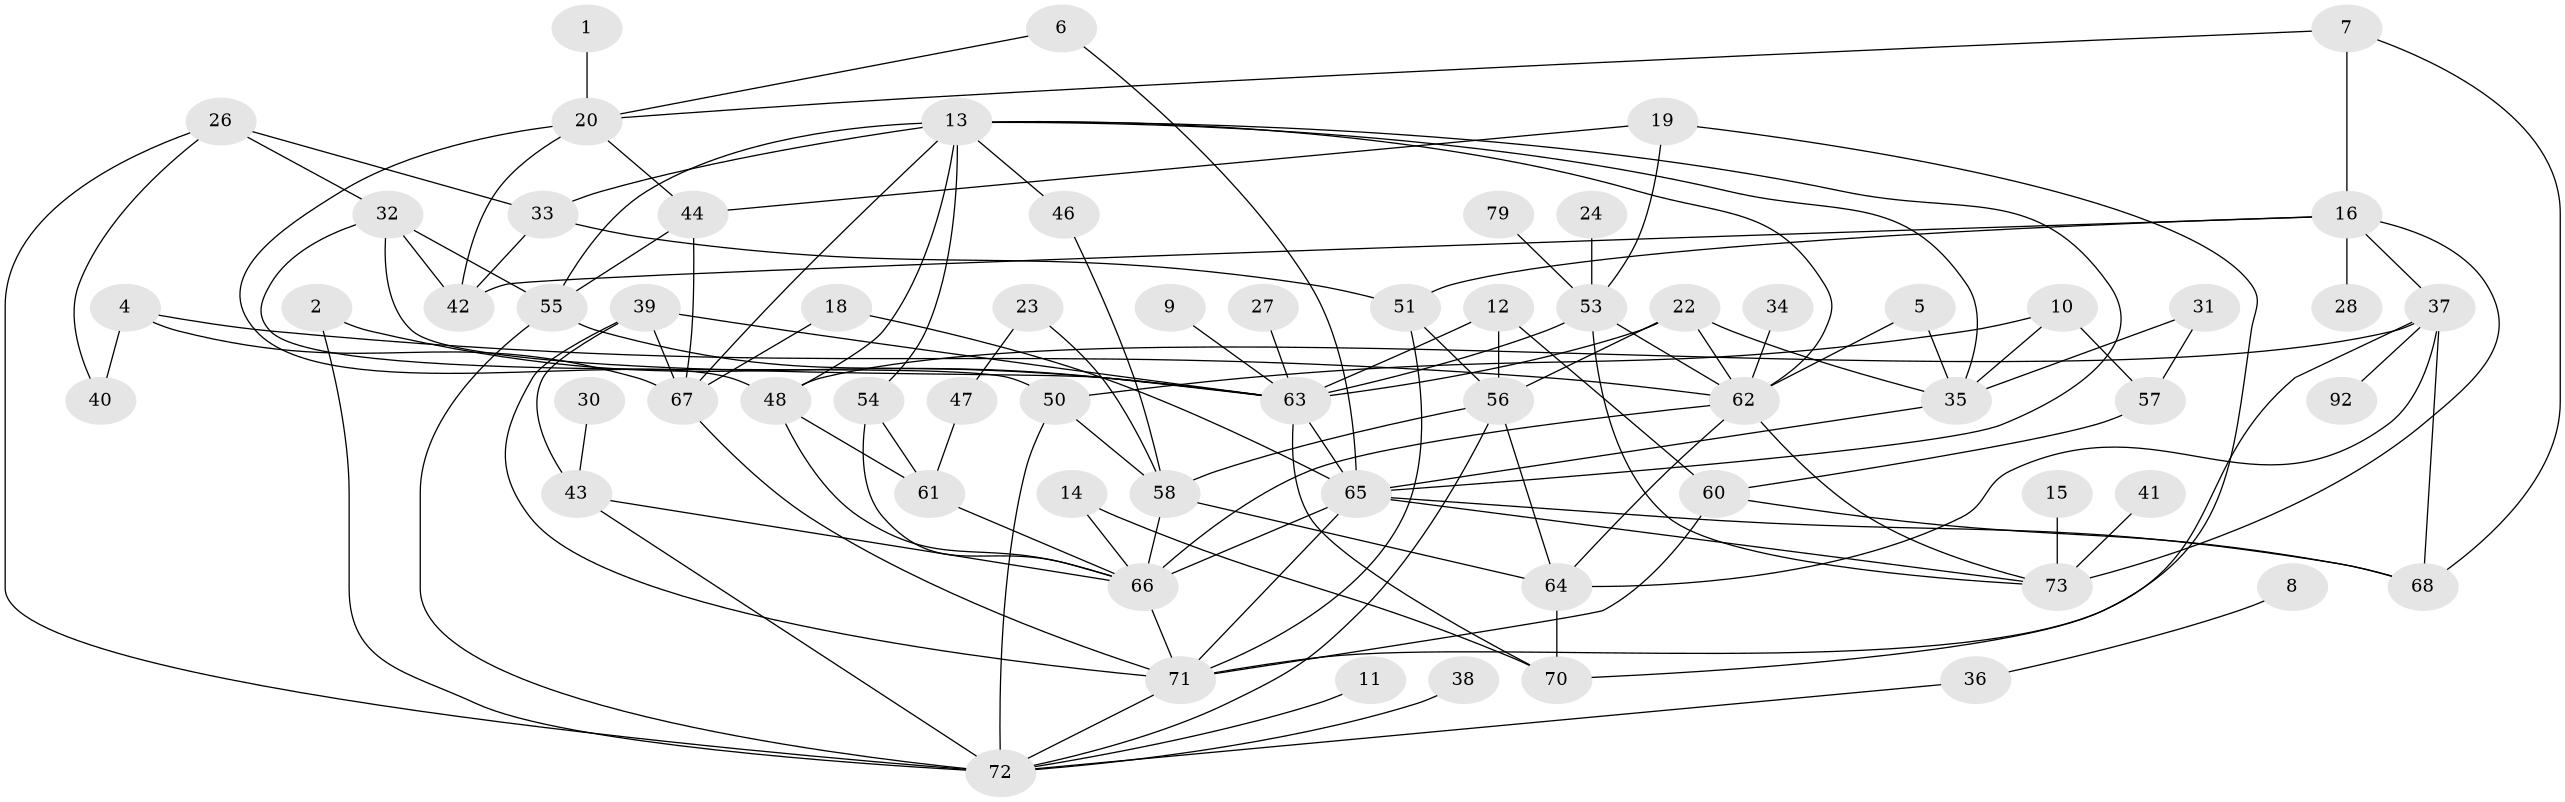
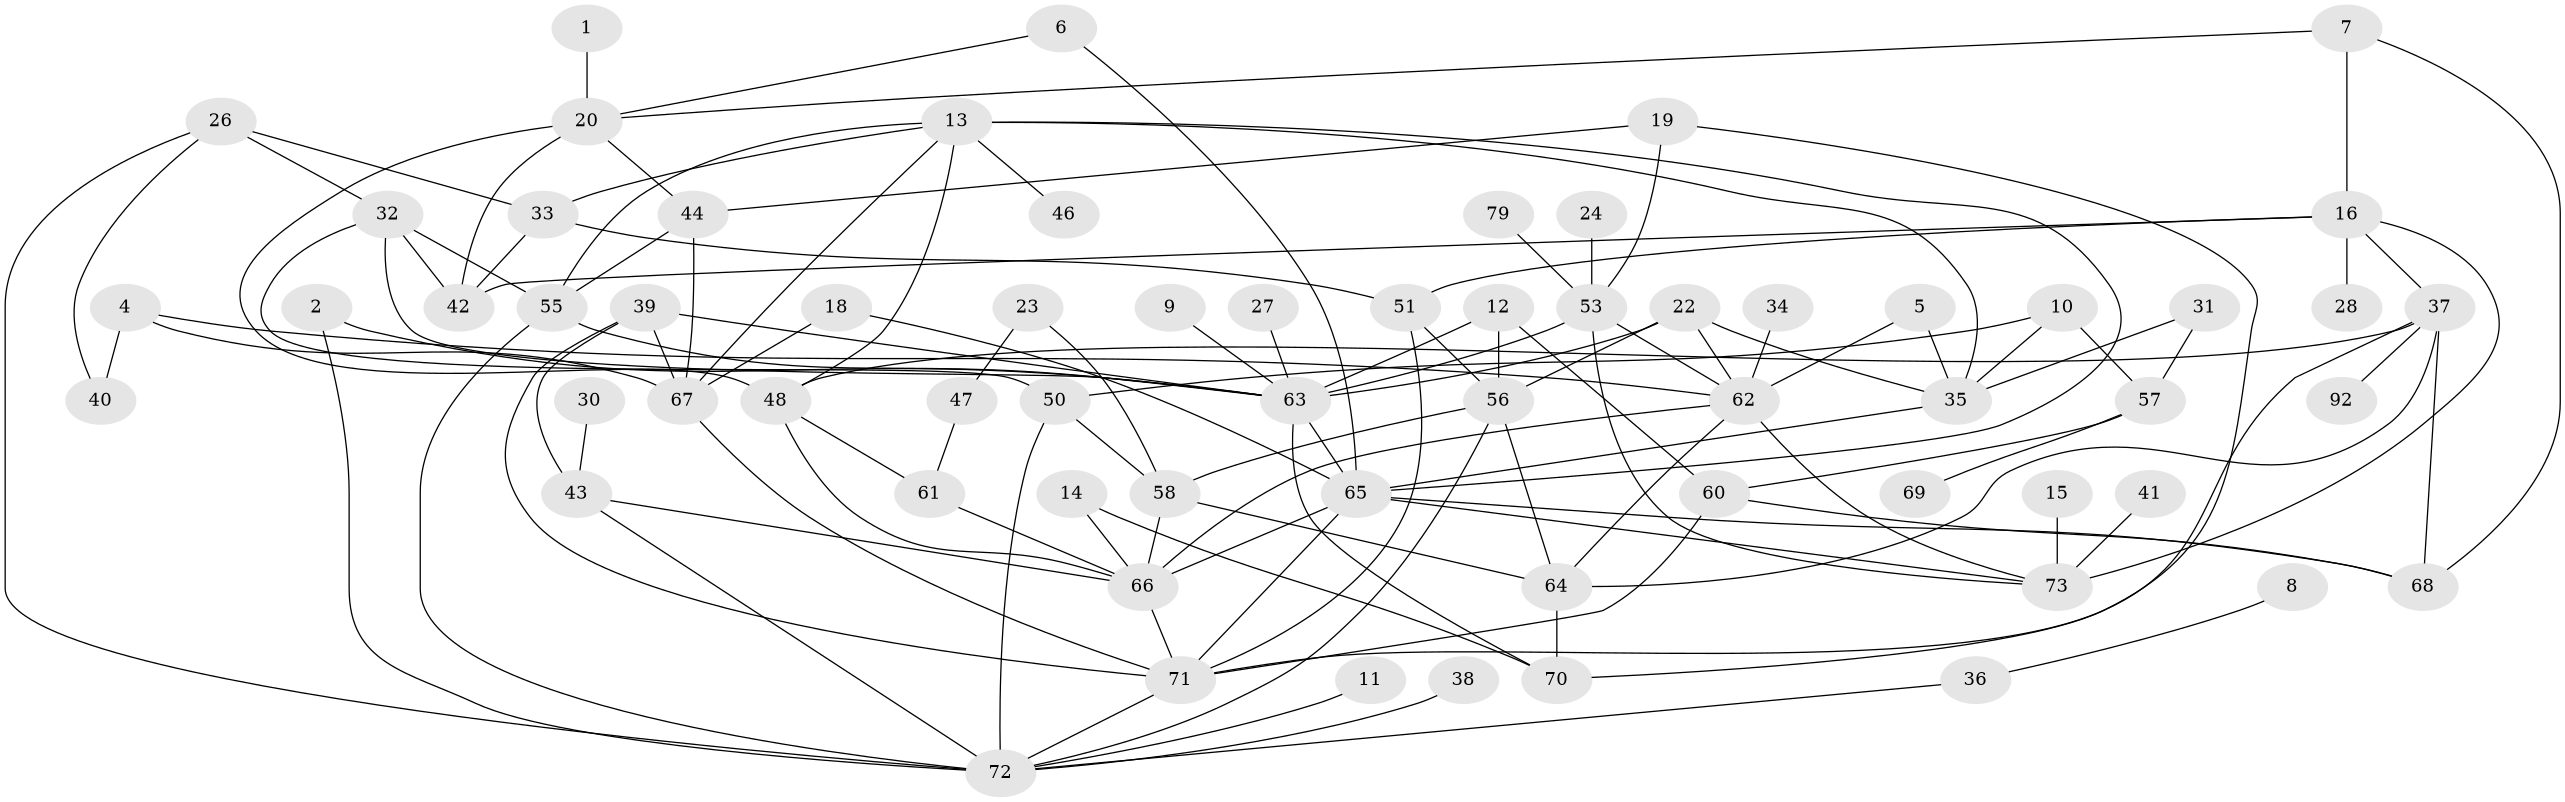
  graph {
    node [color=gray90 style=filled]
    edge [weight=1.0]
    1
    20
    48
    42
    44
    2
    63
    72
    65
    70
    4
    40
    62
    67
    66
    73
    64
    71
    5
    35
    6
    68
    7
    16
    28
    37
    51
    8
    36
    9
    10
    50
    57
    58
    60
+   69
    11
    12
    56
    13
    33
    46
-   54
    55
    61
    14
    15
    n48 [label=92]
    18
    19
    53
    22
    23
    47
    24
    26
    32
    27
    30
    43
    31
    34
    38
    39
    41
    n66 [label=79]
    1 -- 20
    20 -- 48
    20 -- 42 [weight=2.0]
    20 -- 44
    48 -- 66
    48 -- 61
    44 -- 67
    44 -- 55
    2 -- 63
    2 -- 72
    63 -- 65
    63 -- 70
    65 -- 66
    65 -- 73
    65 -- 71
    65 -- 68
    4 -- 40
    4 -- 62
    4 -- 67
    62 -- 66
    62 -- 73
    62 -- 64
    67 -- 71
    66 -- 71
    64 -- 70
    71 -- 72
    5 -- 62
    5 -- 35
    35 -- 65
    6 -- 20
    6 -- 65
    7 -- 20
    7 -- 68
    7 -- 16
    16 -- 42
    16 -- 73
    16 -- 28
    16 -- 37
    16 -- 51
    37 -- 48
    37 -- 64
    37 -- 71
    37 -- 68
    37 -- n48
    51 -- 71
    51 -- 56
    8 -- 36
    36 -- 72
    9 -- 63
    10 -- 35
    10 -- 50
    10 -- 57
    50 -- 72
    50 -- 58
    57 -- 60
+   57 -- 69
    58 -- 66 [weight=2.0]
    58 -- 64
    60 -- 71
    60 -- 68
    11 -- 72
    12 -- 63
    12 -- 60
    12 -- 56
    56 -- 72
    56 -- 64
    56 -- 58
    13 -- 48
    13 -- 65
-   13 -- 62
    13 -- 67
    13 -- 35
    13 -- 33
    13 -- 46
-   13 -- 54
    13 -- 55
    33 -- 42
    33 -- 51
-   46 -- 58
-   54 -- 66
-   54 -- 61
    55 -- 63 [weight=2.0]
    55 -- 72
    61 -- 66
    14 -- 70
    14 -- 66
    15 -- 73 [weight=2.0]
    18 -- 65
    18 -- 67
    19 -- 44
    19 -- 70
    19 -- 53
    53 -- 63
    53 -- 62
    53 -- 73
    22 -- 63
    22 -- 62
    22 -- 35
    22 -- 56
    23 -- 58
    23 -- 47
    47 -- 61
    24 -- 53
    26 -- 72
    26 -- 40
    26 -- 33
    26 -- 32
    32 -- 42
    32 -- 63
    32 -- 50
    32 -- 55
    27 -- 63
    30 -- 43
    43 -- 72 [weight=2.0]
    43 -- 66
    31 -- 35
    31 -- 57
    34 -- 62
    38 -- 72
    39 -- 63
    39 -- 67
    39 -- 71
    39 -- 43
    41 -- 73
    n66 -- 53
  }
